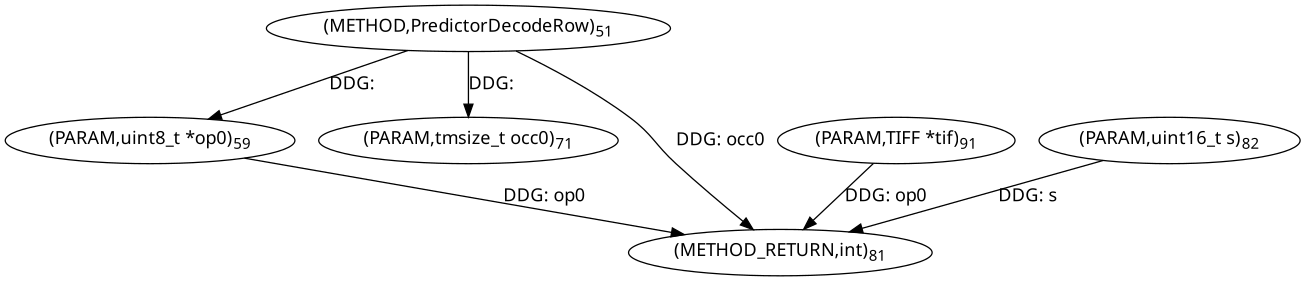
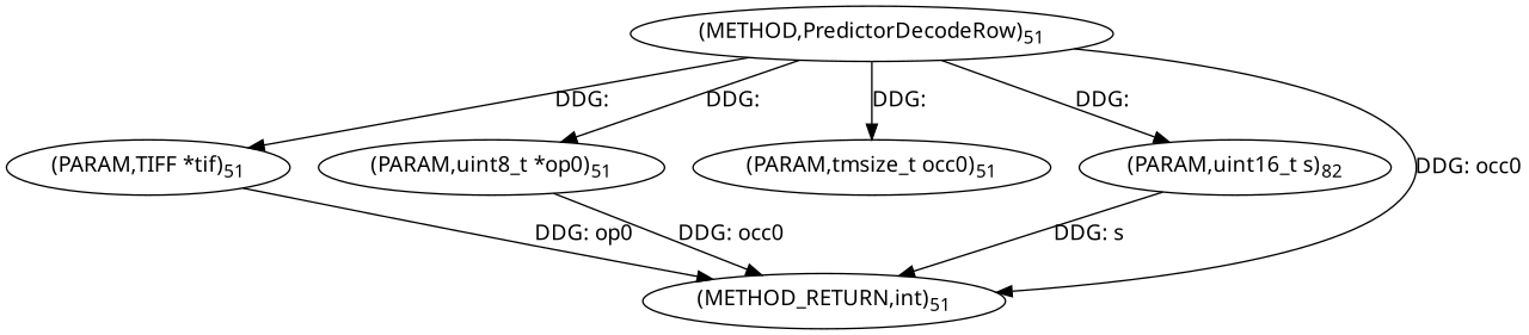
  digraph {
    fontname="Noto Sans"
    node [fontname="Noto Sans"]
    edge [fontname="Noto Sans"]
    n1 [label=<(METHOD,PredictorDecodeRow)<SUB>51</SUB>>]
-   n2 [label=<(PARAM,TIFF *tif)<SUB>91</SUB>>]
-   n3 [label=<(PARAM,uint8_t *op0)<SUB>59</SUB>>]
-   n4 [label=<(PARAM,tmsize_t occ0)<SUB>71</SUB>>]
+   n2 [label=<(PARAM,TIFF *tif)<SUB>51</SUB>>]
+   n3 [label=<(PARAM,uint8_t *op0)<SUB>51</SUB>>]
+   n4 [label=<(PARAM,tmsize_t occ0)<SUB>51</SUB>>]
    n5 [label=<(PARAM,uint16_t s)<SUB>82</SUB>>]
-   n6 [label=<(METHOD_RETURN,int)<SUB>81</SUB>>]
+   n6 [label=<(METHOD_RETURN,int)<SUB>51</SUB>>]
+   n1 -> n2 [label="DDG: "]
    n1 -> n3 [label="DDG: "]
    n1 -> n4 [label="DDG: "]
+   n1 -> n5 [label="DDG: "]
    n1 -> n6 [label="DDG: occ0"]
    n2 -> n6 [label="DDG: op0"]
-   n3 -> n6 [label="DDG: op0"]
+   n3 -> n6 [label="DDG: occ0"]
    n5 -> n6 [label="DDG: s"]
  }
